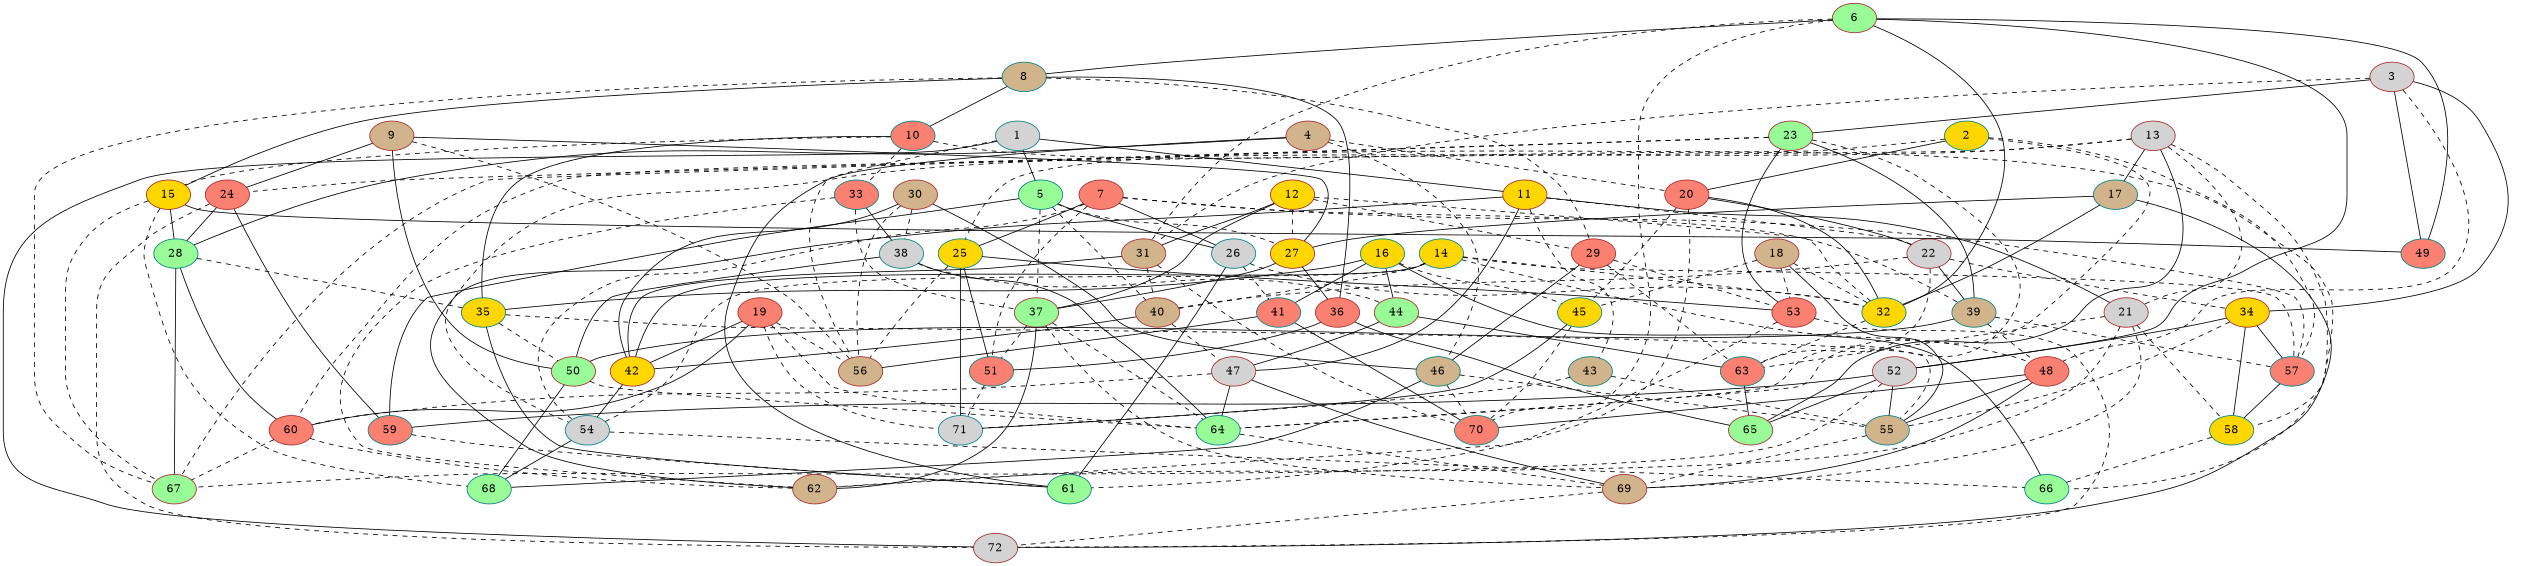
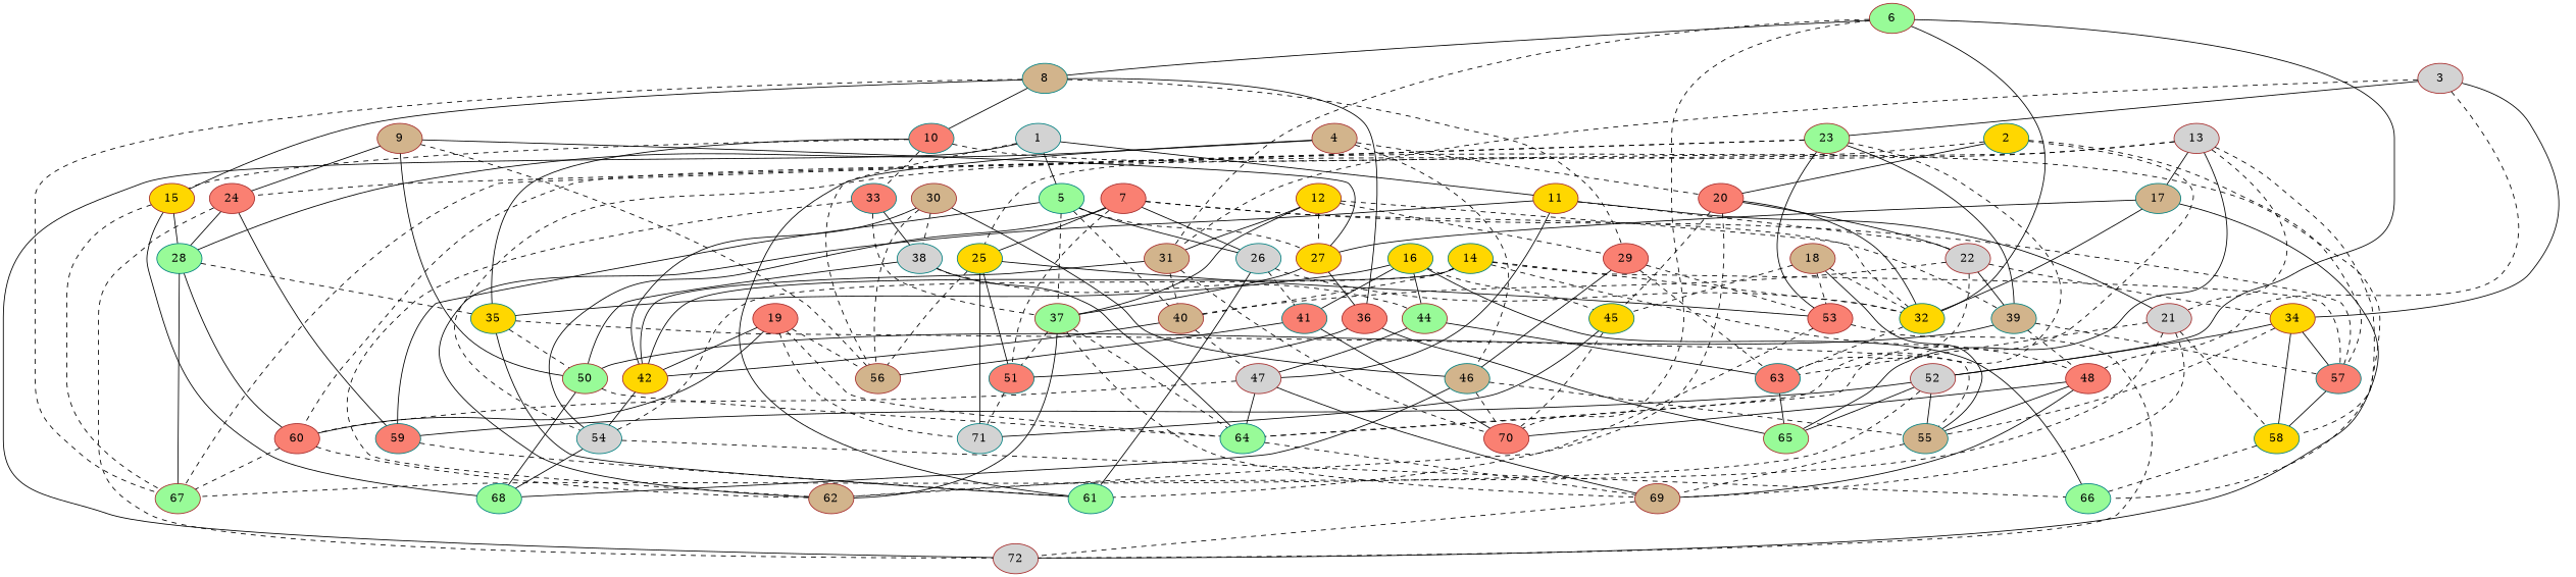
  graph {
    node [color=brown fillcolor=salmon style=filled]
    edge [style=dashed weight=1.0]
    1 [color=teal fillcolor=lightgrey]
    5 [color=teal fillcolor=palegreen]
    11 [fillcolor=gold]
    56 [fillcolor=tan]
    72 [fillcolor=lightgrey]
    26 [color=teal fillcolor=lightgrey]
    27 [fillcolor=gold]
    37 [fillcolor=palegreen]
    40 [fillcolor=tan]
    59 [color=teal]
    21 [fillcolor=lightgrey]
    22 [fillcolor=lightgrey]
-   43 [color=teal fillcolor=tan]
    47 [fillcolor=lightgrey]
    62 [fillcolor=tan]
    2 [color=teal fillcolor=gold]
    20
    25 [color=teal fillcolor=gold]
    57 [color=teal]
    64 [color=teal fillcolor=palegreen]
    61 [color=teal fillcolor=palegreen]
    32 [color=teal fillcolor=gold]
    45 [color=teal fillcolor=gold]
    51 [color=teal]
    53
    71 [color=teal fillcolor=lightgrey]
    58 [color=teal fillcolor=gold]
    69 [fillcolor=tan]
    3 [fillcolor=lightgrey]
    23 [fillcolor=palegreen]
    31 [fillcolor=tan]
    34 [fillcolor=gold]
    48
-   49 [color=teal]
    39 [color=teal fillcolor=tan]
    67 [fillcolor=palegreen]
    24
-   70 [color=teal]
+   70
    42 [fillcolor=gold]
    52 [fillcolor=lightgrey]
    55 [color=teal fillcolor=tan]
    4 [fillcolor=tan]
    28 [color=teal fillcolor=palegreen]
    46 [color=teal fillcolor=tan]
    35 [color=teal fillcolor=gold]
    60
    68 [color=teal fillcolor=palegreen]
    41 [color=teal]
    36
    6 [fillcolor=palegreen]
    8 [color=teal fillcolor=tan]
    10 [color=teal]
    15 [fillcolor=gold]
    29
    63 [color=teal]
    65 [fillcolor=palegreen]
    7
    54 [color=teal fillcolor=lightgrey]
    50 [fillcolor=palegreen]
    66 [color=teal fillcolor=palegreen]
    33 [color=teal]
    9 [fillcolor=tan]
    38 [color=teal fillcolor=lightgrey]
    12 [fillcolor=gold]
    13 [fillcolor=lightgrey]
    17 [color=teal fillcolor=tan]
    14 [color=teal fillcolor=gold]
    16 [color=teal fillcolor=gold]
    44 [fillcolor=palegreen]
    18 [fillcolor=tan]
    19
    30 [fillcolor=tan]
    1 -- 5 [style=solid]
    1 -- 11 [style=solid]
    1 -- 56
    1 -- 72 [style=solid]
    5 -- 26 [style=solid]
    5 -- 27
    5 -- 37
    5 -- 40
    5 -- 59 [style=solid]
    11 -- 21 [style=solid]
    11 -- 22
-   11 -- 43
    11 -- 47 [style=solid]
    11 -- 62 [style=solid]
    26 -- 61 [style=solid weight=2.0]
    26 -- 32
    26 -- 41
    27 -- 37 [style=solid weight=2.0]
    27 -- 36 [style=solid weight=2.0]
    37 -- 62 [style=solid]
    37 -- 64
    37 -- 51
    37 -- 69
    40 -- 47
    40 -- 42 [style=solid]
    59 -- 61
    21 -- 62
    21 -- 58
    21 -- 69
    21 -- 63
    22 -- 40
    22 -- 34
    22 -- 39 [style=solid]
    22 -- 63
-   43 -- 71
-   43 -- 55 [weight=2.0]
    47 -- 64 [style=solid]
    47 -- 69 [style=solid]
    47 -- 60
    2 -- 20 [style=solid]
    2 -- 25
    2 -- 57
    2 -- 64
    20 -- 22 [style=solid]
    20 -- 61
    20 -- 32 [style=solid]
    20 -- 45
    25 -- 56
    25 -- 51 [style=solid]
    25 -- 53 [style=solid]
    25 -- 71 [style=solid]
    57 -- 58 [style=solid]
    64 -- 69
    32 -- 63
    45 -- 71 [style=solid]
    45 -- 70
    51 -- 71
    53 -- 72
    53 -- 62
    58 -- 66 [weight=2.0]
    69 -- 72
    3 -- 23 [style=solid]
    3 -- 31
    3 -- 34 [style=solid]
    3 -- 48
-   3 -- 49 [style=solid weight=2.0]
    23 -- 64
    23 -- 53 [style=solid]
    23 -- 39 [style=solid]
    23 -- 67
    23 -- 24
    31 -- 40
    31 -- 70
    31 -- 42 [style=solid weight=3.0]
    34 -- 57 [style=solid]
    34 -- 58 [style=solid]
    34 -- 52 [style=solid]
    34 -- 55
    48 -- 69 [style=solid]
    48 -- 70 [style=solid]
    48 -- 55 [style=solid]
    39 -- 57
    39 -- 48
    39 -- 50 [style=solid]
    24 -- 72 [weight=2.0]
    24 -- 59 [style=solid]
    24 -- 28 [style=solid]
    42 -- 54 [style=solid]
    52 -- 59 [style=solid]
    52 -- 67
    52 -- 55 [style=solid]
    52 -- 65 [style=solid]
    55 -- 69 [weight=2.0]
    4 -- 20
    4 -- 61 [style=solid]
    4 -- 28 [style=solid]
    4 -- 46
    28 -- 67 [style=solid]
    28 -- 35
    28 -- 60 [style=solid]
    46 -- 70
    46 -- 55
    46 -- 68 [style=solid]
    35 -- 61 [style=solid]
    35 -- 55
    35 -- 50
    60 -- 62
    60 -- 67
    41 -- 56 [style=solid]
    41 -- 70 [style=solid]
    36 -- 51 [style=solid weight=2.0]
    36 -- 65 [style=solid]
    6 -- 32 [style=solid]
    6 -- 31
-   6 -- 49 [style=solid]
    6 -- 70
    6 -- 52 [style=solid]
    6 -- 8 [style=solid]
    8 -- 67
    8 -- 36 [style=solid]
    8 -- 10 [style=solid]
    8 -- 15 [style=solid]
    8 -- 29
    10 -- 35 [style=solid]
    10 -- 15
    10 -- 66 [weight=2.0]
    10 -- 33
-   15 -- 49 [style=solid]
    15 -- 67
    15 -- 28 [style=solid]
-   15 -- 68
+   15 -- 68 [style=solid]
    29 -- 53
    29 -- 46 [style=solid]
    29 -- 63
    63 -- 65 [style=solid]
    7 -- 26 [style=solid]
    7 -- 25 [style=solid]
    7 -- 57
    7 -- 51
    7 -- 39
-   7 -- 54
+   7 -- 54 [style=solid]
    54 -- 68 [style=solid]
    54 -- 66
    50 -- 64
    50 -- 68 [style=solid]
    33 -- 37 [weight=2.0]
    33 -- 62
    33 -- 38 [style=solid weight=2.0]
    9 -- 56
    9 -- 27 [style=solid]
    9 -- 24 [style=solid]
    9 -- 50 [style=solid]
    38 -- 64 [style=solid]
    38 -- 50 [style=solid]
    38 -- 44
    12 -- 27
    12 -- 37 [style=solid]
    12 -- 32
    12 -- 31 [style=solid]
    12 -- 29 [weight=2.0]
    13 -- 21
    13 -- 58
    13 -- 60
    13 -- 65 [style=solid]
    13 -- 54
    13 -- 17 [style=solid]
    17 -- 72 [style=solid]
    17 -- 27 [style=solid]
    17 -- 32 [style=solid]
    14 -- 40
    14 -- 57
    14 -- 32
    14 -- 48
    14 -- 42 [style=solid]
    14 -- 54
    16 -- 45 [weight=2.0]
    16 -- 35 [style=solid]
    16 -- 41 [style=solid]
    16 -- 66 [style=solid]
    16 -- 44 [style=solid]
    44 -- 47 [style=solid]
    44 -- 63 [style=solid]
    18 -- 32
    18 -- 45
    18 -- 53
    18 -- 55 [style=solid]
    19 -- 56
    19 -- 64
    19 -- 71 [weight=2.0]
    19 -- 42 [style=solid]
    19 -- 60 [style=solid]
    30 -- 56
    30 -- 42 [style=solid]
    30 -- 46 [style=solid]
    30 -- 38
  }
